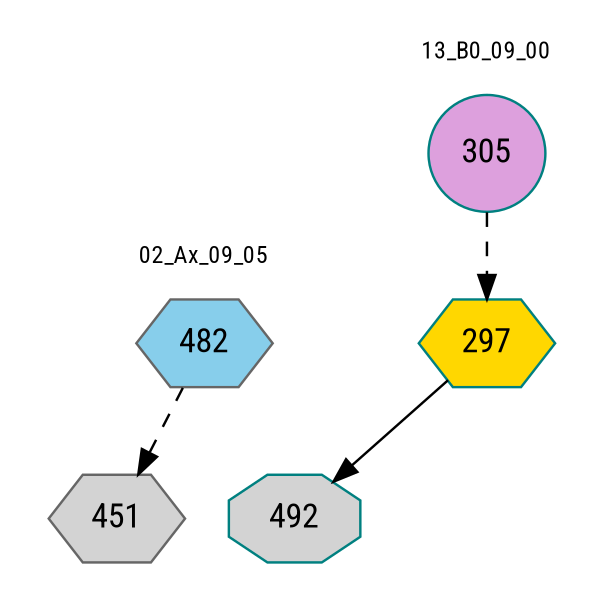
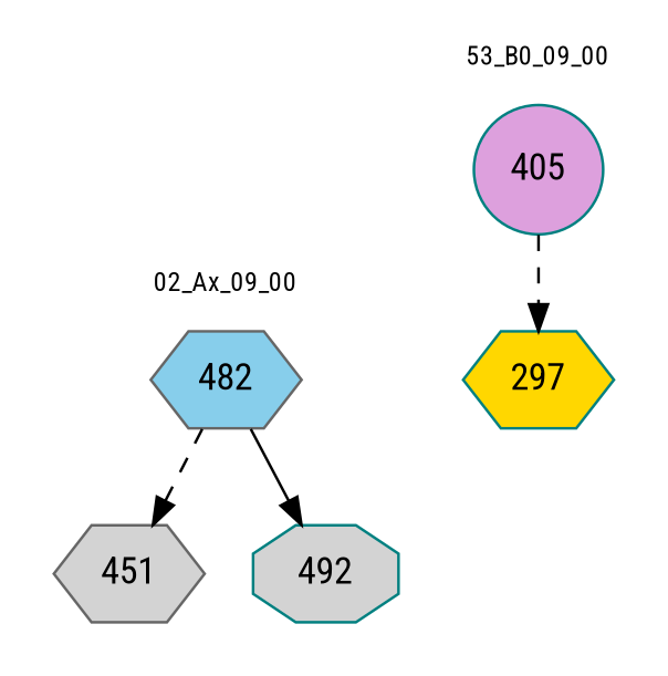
  digraph {
    fontname="Roboto Condensed"
    node [color=teal fillcolor=lightgrey fontname="Roboto Condensed" shape=hexagon style=filled]
    edge [color=black fontname="Roboto Condensed" style=dashed]
    n1 [color=gray40 fillcolor=skyblue label=482]
    n2 [color=gray40 label=451]
    n3 [label=492 shape=octagon]
-   n4 [fillcolor=plum label=305 shape=circle]
+   n4 [fillcolor=plum label=405 shape=circle]
    n5 [fillcolor=gold label=297]
    subgraph cluster_1 {
      color=white
      fontsize=10
-     label="02_Ax_09_05"
+     label="02_Ax_09_00"
      n1
      n2
      n3
    }
    subgraph cluster_2 {
      color=white
      fontsize=10
-     label="13_B0_09_00"
+     label="53_B0_09_00"
      n4
      n5
    }
    n1 -> n2
-   n5 -> n3 [style=solid]
+   n1 -> n3 [style=solid]
    n4 -> n5
  }
